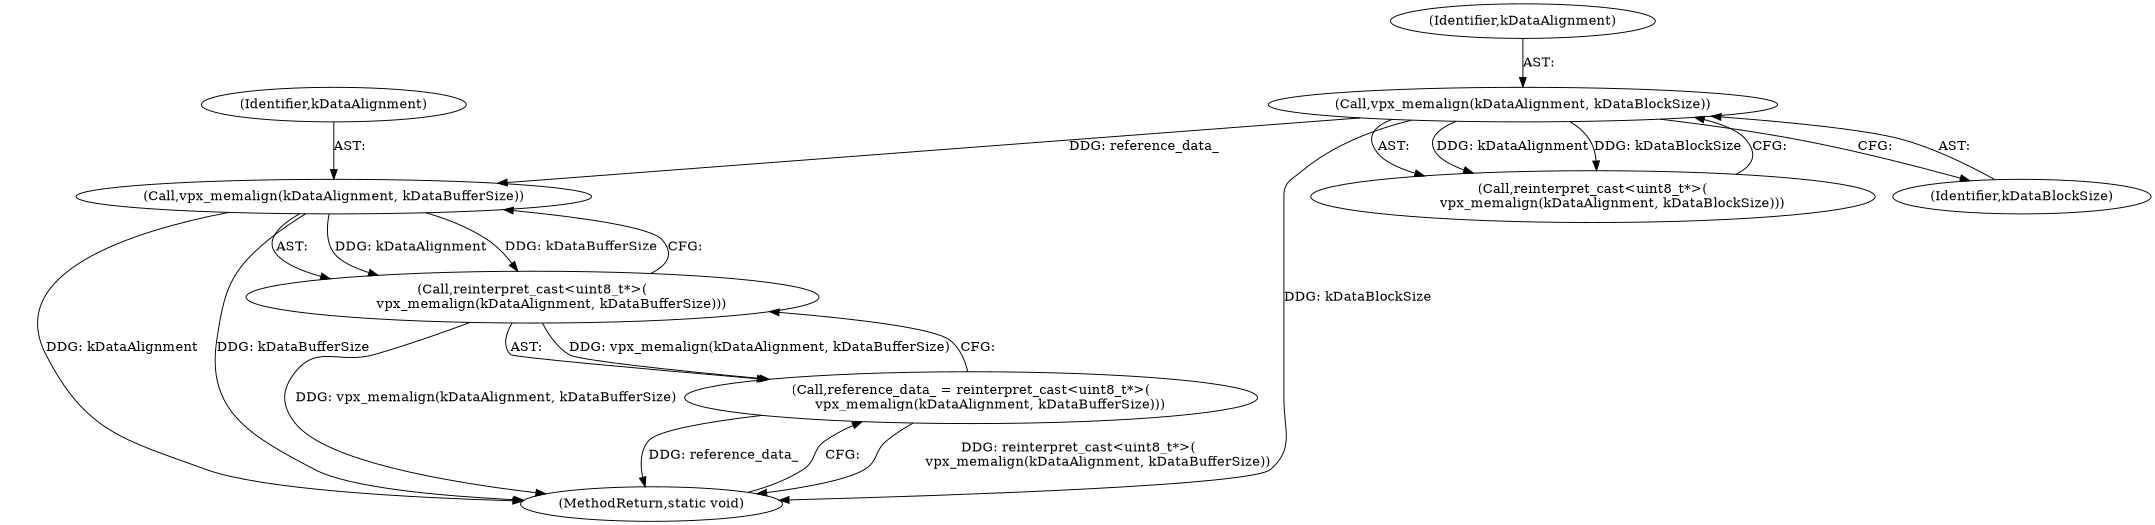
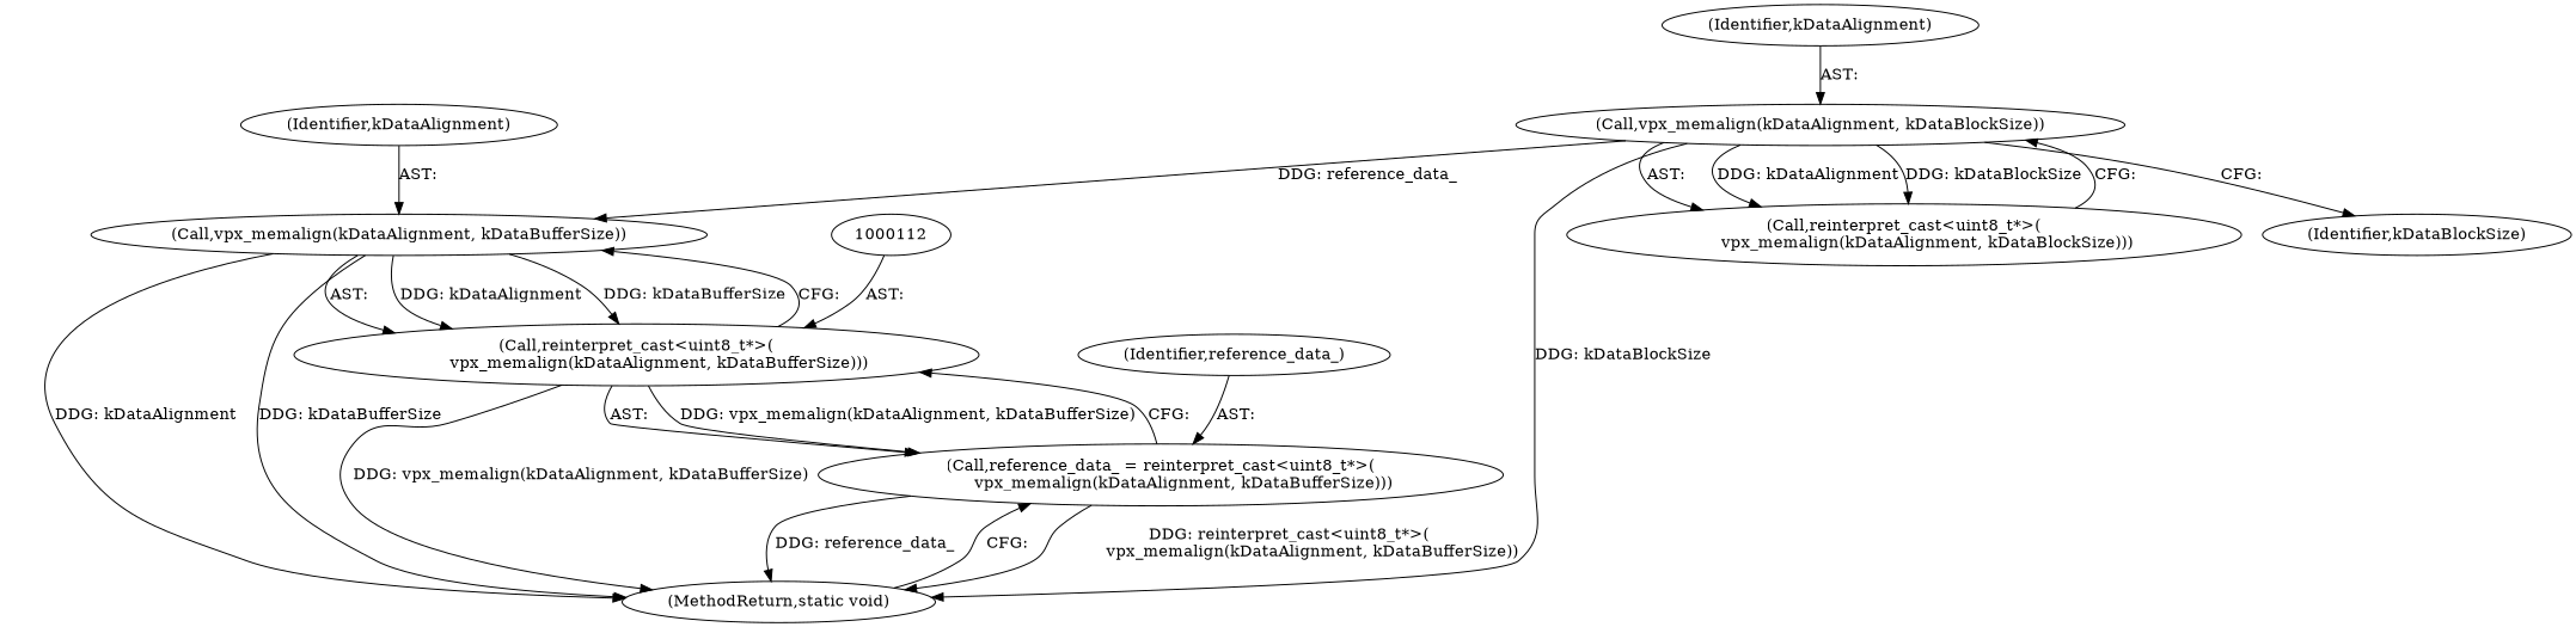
  digraph {
    n1 [label="(Call,vpx_memalign(kDataAlignment, kDataBufferSize))"]
    n2 [label="(Call,reinterpret_cast<uint8_t*>(\n         vpx_memalign(kDataAlignment, kDataBufferSize)))"]
    n3 [label="(MethodReturn,static void)"]
    n4 [label="(Call,reference_data_ = reinterpret_cast<uint8_t*>(\n         vpx_memalign(kDataAlignment, kDataBufferSize)))"]
    n5 [label="(Call,vpx_memalign(kDataAlignment, kDataBlockSize))"]
    n6 [label="(Call,reinterpret_cast<uint8_t*>(\n         vpx_memalign(kDataAlignment, kDataBlockSize)))"]
    n7 [label="(Identifier,kDataBlockSize)"]
+   n8 [label="(Identifier,reference_data_)"]
    n9 [label="(Identifier,kDataAlignment)"]
    n10 [label="(Identifier,kDataAlignment)"]
+   1000112
    n1 -> n2 [label="AST: "]
    n1 -> n2 [label="DDG: kDataAlignment"]
    n1 -> n2 [label="DDG: kDataBufferSize"]
    n1 -> n3 [label="DDG: kDataAlignment"]
    n1 -> n3 [label="DDG: kDataBufferSize"]
    n2 -> n1 [label="CFG: "]
    n2 -> n3 [label="DDG: vpx_memalign(kDataAlignment, kDataBufferSize)"]
    n2 -> n4 [label="AST: "]
    n2 -> n4 [label="DDG: vpx_memalign(kDataAlignment, kDataBufferSize)"]
    n3 -> n4 [label="CFG: "]
    n4 -> n2 [label="CFG: "]
    n4 -> n3 [label="DDG: reinterpret_cast<uint8_t*>(\n         vpx_memalign(kDataAlignment, kDataBufferSize))"]
    n4 -> n3 [label="DDG: reference_data_"]
    n5 -> n1 [label="DDG: reference_data_"]
    n5 -> n3 [label="DDG: kDataBlockSize"]
    n5 -> n6 [label="AST: "]
    n5 -> n6 [label="DDG: kDataAlignment"]
    n5 -> n6 [label="DDG: kDataBlockSize"]
    n5 -> n7 [label="CFG: "]
    n6 -> n5 [label="CFG: "]
-   n7 -> n5 [label="AST: "]
+   n8 -> n4 [label="AST: "]
    n9 -> n5 [label="AST: "]
    n10 -> n1 [label="AST: "]
+   1000112 -> n2 [label="AST: "]
  }
